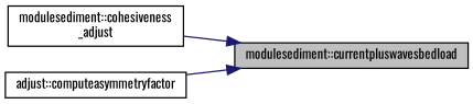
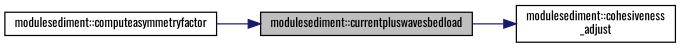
  digraph {
    fontname=Oswald
    rankdir=LR
    node [color=black fillcolor=white fontname=Oswald fontsize=10 shape=record style=filled]
    edge [color=midnightblue fontname=Oswald fontsize=10 labelfontname=Helvetica labelfontsize=10 style=solid]
    n1 [fillcolor=grey75 fontcolor=black height=0.2 label="modulesediment::currentpluswavesbedload" width=0.4]
    n2 [height=0.2 label="modulesediment::cohesiveness\l_adjust" width=0.4]
-   n3 [height=0.2 label="adjust::computeasymmetryfactor" width=0.4]
-   n2 -> n1
+   n3 [height=0.2 label="modulesediment::computeasymmetryfactor" width=0.4]
+   n1 -> n2
    n3 -> n1
  }
